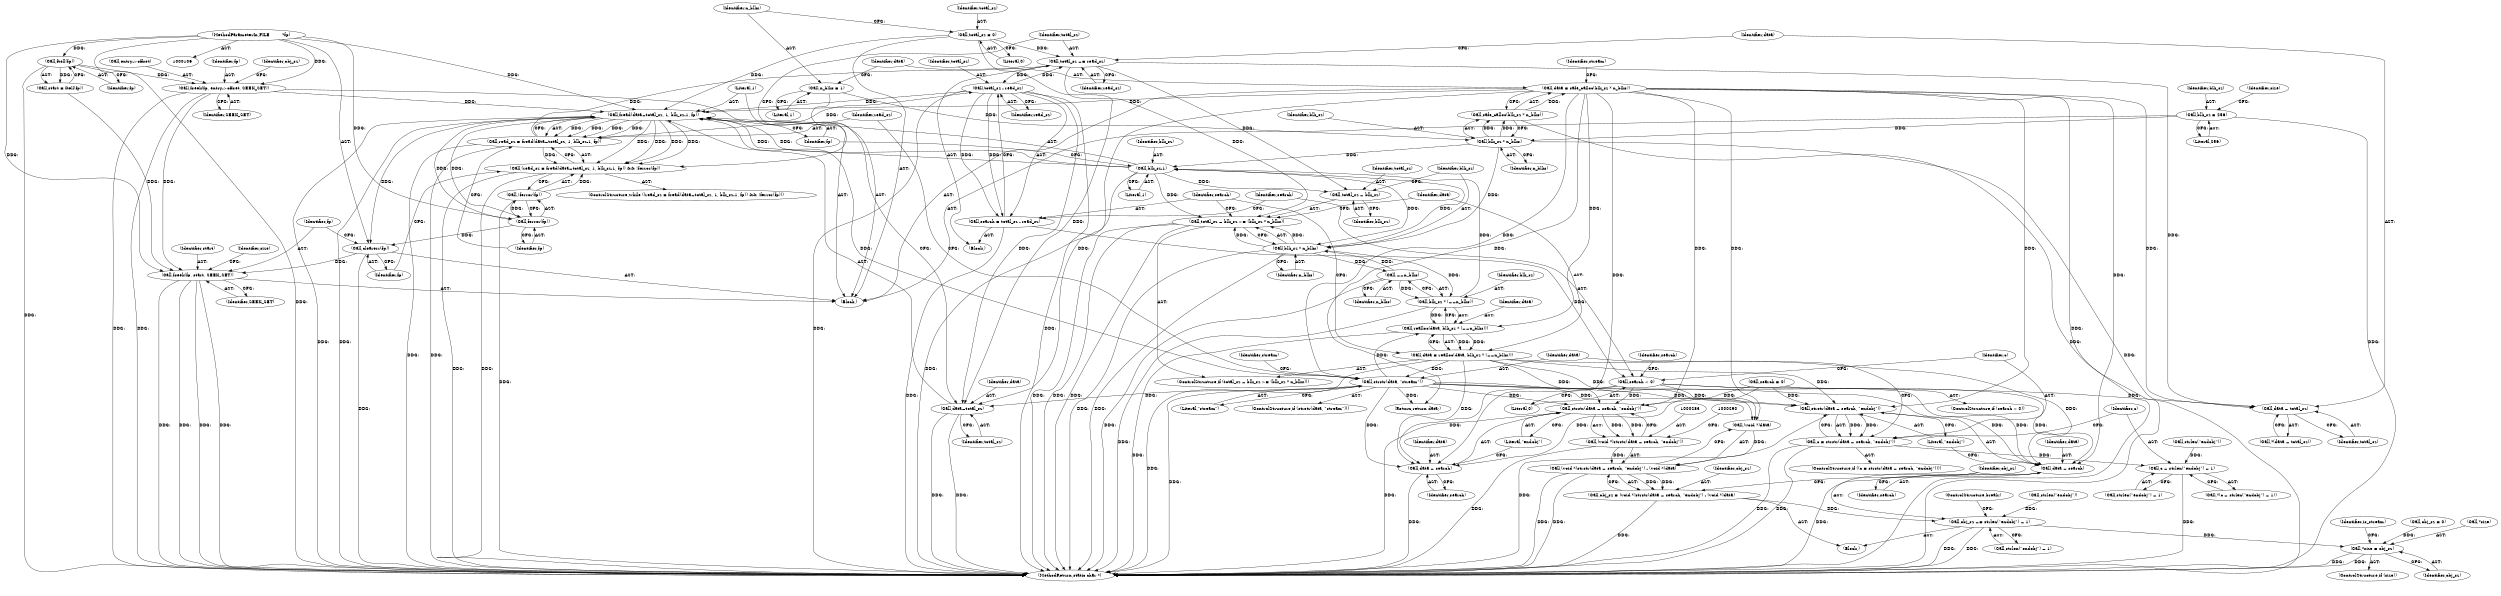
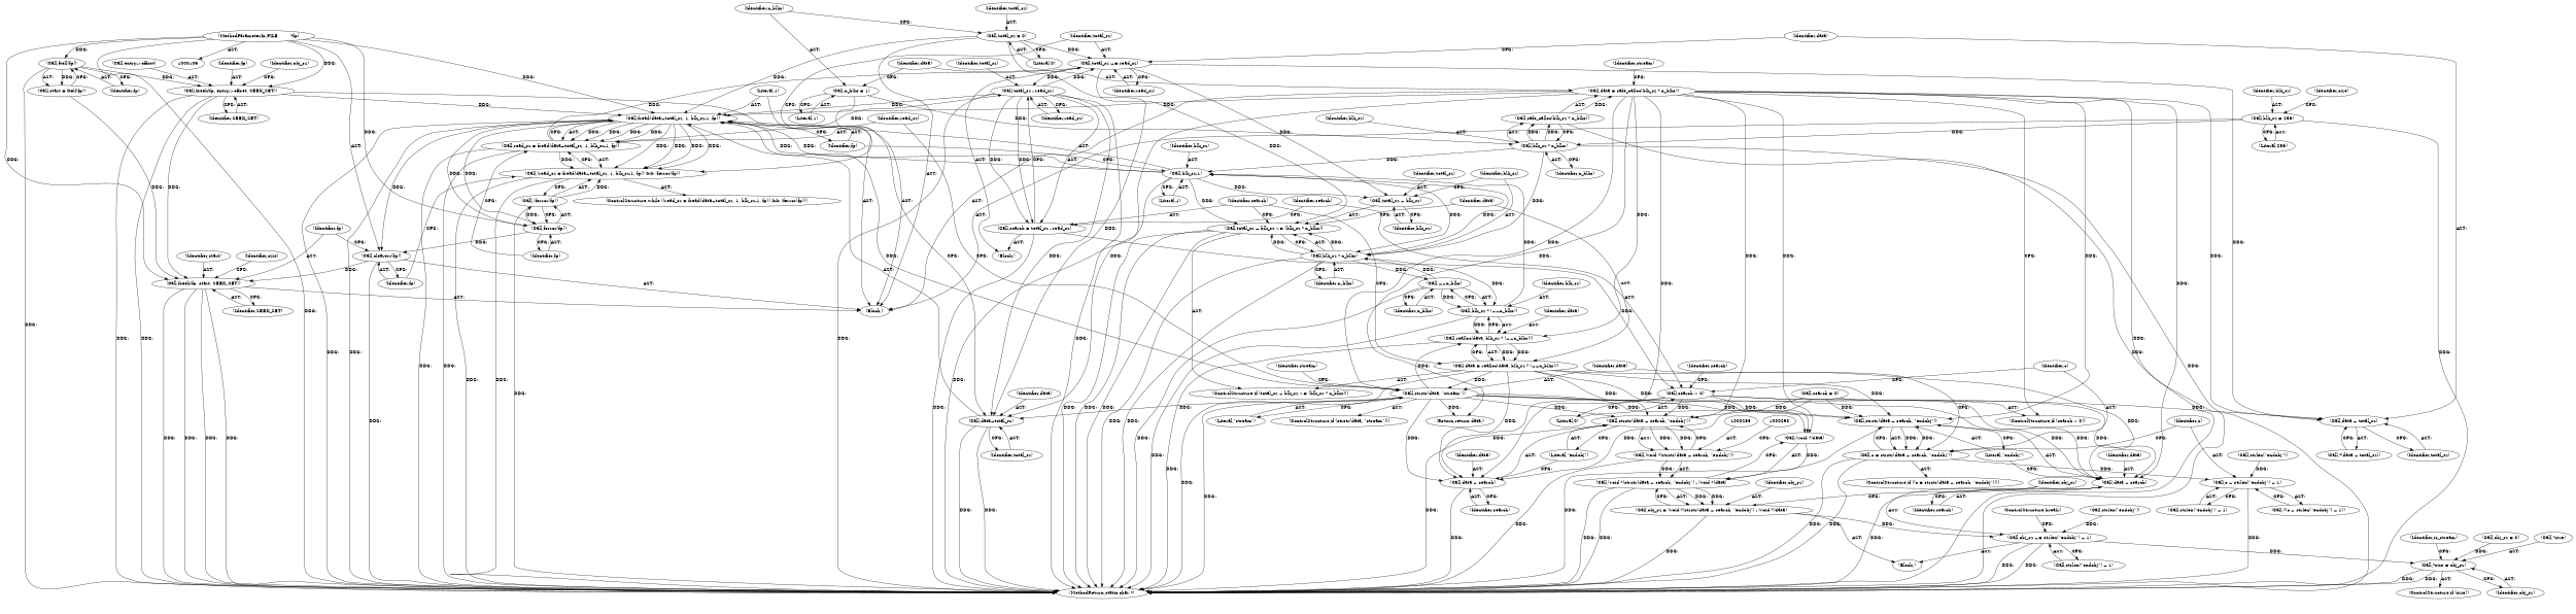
  digraph {
    n1 [label="(Call,total_sz += read_sz)"]
    n2 [label="(Call,total_sz - read_sz)"]
    n3 [label="(Call,data + total_sz)"]
    n4 [label="(Call,total_sz + blk_sz >= (blk_sz * n_blks))"]
    n5 [label="(Call,total_sz + blk_sz)"]
    n6 [label="(Block,)"]
    n7 [label="(Identifier,read_sz)"]
    n8 [label="(Call,fread(data+total_sz, 1, blk_sz-1, fp))"]
    n9 [label="(MethodReturn,static char *)"]
    n10 [label="(Call,data+total_sz)"]
    n11 [label="(Call,search = total_sz - read_sz)"]
    n12 [label="(Identifier,read_sz)"]
    n13 [label="(Call,*(data + total_sz))"]
    n14 [label="(Identifier,total_sz)"]
    n15 [label="(ControlStructure,if (total_sz + blk_sz >= (blk_sz * n_blks)))"]
    n16 [label="(Call,blk_sz * n_blks)"]
    n17 [label="(Identifier,blk_sz)"]
    n18 [label="(Call,read_sz = fread(data+total_sz, 1, blk_sz-1, fp))"]
    n19 [label="(Call,(read_sz = fread(data+total_sz, 1, blk_sz-1, fp)) && !ferror(fp))"]
    n20 [label="(Call,ferror(fp))"]
    n21 [label="(Call,clearerr(fp))"]
    n22 [label="(Identifier,fp)"]
    n23 [label="(Call,!ferror(fp))"]
    n24 [label="(ControlStructure,while ((read_sz = fread(data+total_sz, 1, blk_sz-1, fp)) && !ferror(fp)))"]
    n25 [label="(Identifier,fp)"]
    n26 [label="(Block,)"]
    n27 [label="(Call,fseek(fp, start, SEEK_SET))"]
    n28 [label="(Identifier,fp)"]
    n29 [label="(Call,blk_sz-1)"]
    n30 [label="(Call,strstr(data, \"stream\"))"]
    n31 [label="(Call,realloc(data, blk_sz * (++n_blks)))"]
    n32 [label="(Call,strstr(data + search, \"endobj\"))"]
    n33 [label="(Call,data + search)"]
    n34 [label="(Call,strstr(data + search, \"endobj\"))"]
    n35 [label="(Call,data + search)"]
    n36 [label="(Literal,\"stream\")"]
    n37 [label="(ControlStructure,if (strstr(data, \"stream\")))"]
    n38 [label="(Return,return data;)"]
    n39 [label="(Call,(void *)data)"]
    n40 [label="(Call,data = realloc(data, blk_sz * (++n_blks)))"]
    n41 [label="(Call,blk_sz * (++n_blks))"]
    n42 [label="(Identifier,total_sz)"]
    n43 [label="(Call,c = strstr(data + search, \"endobj\"))"]
    n44 [label="(Literal,\"endobj\")"]
    n45 [label="(Identifier,search)"]
    n46 [label="(Call,(void *)strstr(data + search, \"endobj\"))"]
    n47 [label="(Literal,\"endobj\")"]
    n48 [label="(Identifier,search)"]
    n49 [label="(Call,(void *)strstr(data + search, \"endobj\") - (void *)data)"]
    n50 [label="(Call,++n_blks)"]
    n51 [label="(Call,data = safe_calloc(blk_sz * n_blks))"]
    n52 [label="(Call,safe_calloc(blk_sz * n_blks))"]
    n53 [label="(Call,blk_sz * n_blks)"]
    n54 [label="(Identifier,n_blks)"]
    n55 [label="(Identifier,n_blks)"]
    n56 [label="(Literal,1)"]
    n57 [label="(Call,blk_sz = 256)"]
    n58 [label="(Literal,256)"]
    n59 [label="(Call,n_blks = 1)"]
    n60 [label="(Literal,1)"]
    n61 [label="(Identifier,n_blks)"]
    n62 [label="(Call,search < 0)"]
    n63 [label="(Call,total_sz = 0)"]
    n64 [label="(Literal,0)"]
    n65 [label="(Call,fseek(fp, entry->offset, SEEK_SET))"]
    n66 [label="(Identifier,SEEK_SET)"]
    n67 [label="(Identifier,SEEK_SET)"]
    n68 [label="(Call,ftell(fp))"]
    n69 [label="(Identifier,fp)"]
    n70 [label="(Call,start = ftell(fp))"]
    n71 [label="(MethodParameterIn,FILE         *fp)"]
    1000106
    n73 [label="(Literal,0)"]
    n74 [label="(ControlStructure,if (search < 0))"]
    n75 [label="(Call,c + strlen(\"endobj\") + 1)"]
    n76 [label="(ControlStructure,if ((c = strstr(data + search, \"endobj\"))))"]
    n77 [label="(Call,strlen(\"endobj\") + 1)"]
    n78 [label="(Call,*(c + strlen(\"endobj\") + 1))"]
    n79 [label="(Call,obj_sz = (void *)strstr(data + search, \"endobj\") - (void *)data)"]
    n80 [label="(Call,obj_sz += strlen(\"endobj\") + 1)"]
    n81 [label="(Block,)"]
    n82 [label="(Call,*size = obj_sz)"]
    n83 [label="(Call,strlen(\"endobj\") + 1)"]
    n84 [label="(Identifier,obj_sz)"]
    n85 [label="(ControlStructure,if (size))"]
    n86 [label="(Identifier,c)"]
    n87 [label="(Identifier,search)"]
    n88 [label="(Identifier,is_stream)"]
    n89 [label="(Identifier,data)"]
    n90 [label="(Identifier,obj_sz)"]
    n91 [label="(Identifier,data)"]
    n92 [label="(Identifier,data)"]
    n93 [label="(Call,strlen(\"endobj\"))"]
    n94 [label="(Identifier,n_blks)"]
    n95 [label="(Identifier,blk_sz)"]
    n96 [label="(Identifier,data)"]
    n97 [label="(Identifier,obj_sz)"]
    n98 [label="(Call,entry->offset)"]
    n99 [label="(Identifier,data)"]
    n100 [label="(Identifier,total_sz)"]
    n101 [label="(Identifier,stream)"]
    n102 [label="(Identifier,fp)"]
    n103 [label="(Identifier,obj_sz)"]
    n104 [label="(Identifier,search)"]
    n105 [label="(Identifier,data)"]
    n106 [label="(ControlStructure,break;)"]
    n107 [label="(Identifier,blk_sz)"]
    n108 [label="(Identifier,size)"]
    n109 [label="(Call,strlen(\"endobj\"))"]
    n110 [label="(Identifier,data)"]
    n111 [label="(Identifier,total_sz)"]
    n112 [label="(Identifier,start)"]
    n113 [label="(Literal,1)"]
    n114 [label="(Identifier,blk_sz)"]
    n115 [label="(Call,obj_sz = 0)"]
    n116 [label="(Identifier,search)"]
    n117 [label="(Identifier,size)"]
    n118 [label="(Identifier,fp)"]
    n119 [label="(Identifier,blk_sz)"]
    n120 [label="(Identifier,blk_sz)"]
    n121 [label="(Identifier,c)"]
    n122 [label="(Identifier,data)"]
    n123 [label="(Identifier,read_sz)"]
    n124 [label="(Call,search = 0)"]
    n125 [label="(Identifier,stream)"]
    n126 [label="(Identifier,total_sz)"]
    n127 [label="(Call,*size)"]
    n128 [label="(Identifier,total_sz)"]
    1000283
    1000290
    n1 -> n2 [label="DDG: "]
    n1 -> n3 [label="DDG: "]
    n1 -> n4 [label="DDG: "]
    n1 -> n5 [label="DDG: "]
    n1 -> n6 [label="AST: "]
    n1 -> n7 [label="CFG: "]
    n2 -> n1 [label="DDG: "]
    n2 -> n8 [label="DDG: "]
    n2 -> n9 [label="DDG: "]
    n2 -> n9 [label="DDG: "]
    n2 -> n10 [label="DDG: "]
    n2 -> n11 [label="AST: "]
    n2 -> n11 [label="DDG: "]
    n2 -> n11 [label="DDG: "]
    n2 -> n12 [label="CFG: "]
    n3 -> n13 [label="AST: "]
    n3 -> n14 [label="CFG: "]
    n4 -> n9 [label="DDG: "]
    n4 -> n9 [label="DDG: "]
    n4 -> n9 [label="DDG: "]
    n4 -> n15 [label="AST: "]
    n4 -> n16 [label="CFG: "]
    n5 -> n4 [label="AST: "]
    n5 -> n17 [label="CFG: "]
    n7 -> n1 [label="AST: "]
    n8 -> n9 [label="DDG: "]
    n8 -> n9 [label="DDG: "]
    n8 -> n18 [label="AST: "]
    n8 -> n18 [label="DDG: "]
    n8 -> n18 [label="DDG: "]
    n8 -> n18 [label="DDG: "]
    n8 -> n18 [label="DDG: "]
    n8 -> n19 [label="DDG: "]
    n8 -> n19 [label="DDG: "]
    n8 -> n19 [label="DDG: "]
    n8 -> n19 [label="DDG: "]
    n8 -> n20 [label="DDG: "]
    n8 -> n21 [label="DDG: "]
    n8 -> n22 [label="CFG: "]
    n10 -> n8 [label="AST: "]
    n10 -> n9 [label="DDG: "]
    n10 -> n9 [label="DDG: "]
    n10 -> n42 [label="CFG: "]
    n11 -> n2 [label="CFG: "]
    n11 -> n6 [label="AST: "]
    n11 -> n9 [label="DDG: "]
    n11 -> n62 [label="DDG: "]
    n12 -> n2 [label="AST: "]
    n13 -> n3 [label="CFG: "]
    n14 -> n3 [label="AST: "]
    n16 -> n4 [label="AST: "]
    n16 -> n4 [label="DDG: "]
    n16 -> n4 [label="DDG: "]
    n16 -> n9 [label="DDG: "]
    n16 -> n9 [label="DDG: "]
    n16 -> n29 [label="DDG: "]
    n16 -> n41 [label="DDG: "]
    n16 -> n50 [label="DDG: "]
    n16 -> n55 [label="CFG: "]
    n17 -> n5 [label="AST: "]
    n18 -> n1 [label="DDG: "]
    n18 -> n2 [label="DDG: "]
    n18 -> n8 [label="CFG: "]
    n18 -> n9 [label="DDG: "]
    n18 -> n9 [label="DDG: "]
    n18 -> n19 [label="AST: "]
    n18 -> n19 [label="DDG: "]
    n19 -> n9 [label="DDG: "]
    n19 -> n9 [label="DDG: "]
    n19 -> n18 [label="CFG: "]
    n19 -> n23 [label="CFG: "]
    n19 -> n24 [label="AST: "]
    n20 -> n8 [label="DDG: "]
    n20 -> n21 [label="DDG: "]
    n20 -> n23 [label="AST: "]
    n20 -> n23 [label="DDG: "]
    n20 -> n25 [label="CFG: "]
    n21 -> n9 [label="DDG: "]
    n21 -> n26 [label="AST: "]
    n21 -> n27 [label="DDG: "]
    n21 -> n28 [label="CFG: "]
    n22 -> n8 [label="AST: "]
    n22 -> n29 [label="CFG: "]
    n23 -> n9 [label="DDG: "]
    n23 -> n19 [label="AST: "]
    n23 -> n19 [label="DDG: "]
    n23 -> n20 [label="CFG: "]
    n25 -> n18 [label="CFG: "]
    n25 -> n20 [label="AST: "]
    n27 -> n9 [label="DDG: "]
    n27 -> n9 [label="DDG: "]
    n27 -> n9 [label="DDG: "]
    n27 -> n9 [label="DDG: "]
    n27 -> n26 [label="AST: "]
    n27 -> n67 [label="CFG: "]
    n28 -> n19 [label="CFG: "]
    n28 -> n21 [label="AST: "]
    n29 -> n4 [label="DDG: "]
    n29 -> n5 [label="DDG: "]
    n29 -> n8 [label="AST: "]
    n29 -> n8 [label="DDG: "]
    n29 -> n8 [label="DDG: "]
    n29 -> n9 [label="DDG: "]
    n29 -> n16 [label="DDG: "]
    n29 -> n56 [label="CFG: "]
    n30 -> n3 [label="DDG: "]
    n30 -> n8 [label="DDG: "]
    n30 -> n9 [label="DDG: "]
    n30 -> n10 [label="DDG: "]
    n30 -> n31 [label="DDG: "]
    n30 -> n32 [label="DDG: "]
    n30 -> n33 [label="DDG: "]
    n30 -> n34 [label="DDG: "]
    n30 -> n35 [label="DDG: "]
    n30 -> n36 [label="CFG: "]
    n30 -> n37 [label="AST: "]
    n30 -> n38 [label="DDG: "]
    n30 -> n39 [label="DDG: "]
    n31 -> n9 [label="DDG: "]
    n31 -> n40 [label="AST: "]
    n31 -> n40 [label="DDG: "]
    n31 -> n40 [label="DDG: "]
    n31 -> n41 [label="CFG: "]
    n32 -> n9 [label="DDG: "]
    n32 -> n43 [label="AST: "]
    n32 -> n43 [label="DDG: "]
    n32 -> n43 [label="DDG: "]
    n32 -> n44 [label="CFG: "]
    n33 -> n9 [label="DDG: "]
    n33 -> n32 [label="AST: "]
    n33 -> n45 [label="CFG: "]
    n34 -> n9 [label="DDG: "]
    n34 -> n46 [label="AST: "]
    n34 -> n46 [label="DDG: "]
    n34 -> n46 [label="DDG: "]
    n34 -> n47 [label="CFG: "]
    n35 -> n9 [label="DDG: "]
    n35 -> n34 [label="AST: "]
    n35 -> n48 [label="CFG: "]
    n36 -> n30 [label="AST: "]
    n39 -> n49 [label="AST: "]
    n39 -> n49 [label="DDG: "]
    n40 -> n9 [label="DDG: "]
    n40 -> n15 [label="AST: "]
    n40 -> n30 [label="DDG: "]
    n40 -> n31 [label="CFG: "]
    n40 -> n32 [label="DDG: "]
    n40 -> n33 [label="DDG: "]
    n40 -> n34 [label="DDG: "]
    n40 -> n35 [label="DDG: "]
    n40 -> n39 [label="DDG: "]
    n41 -> n9 [label="DDG: "]
    n41 -> n29 [label="DDG: "]
    n41 -> n31 [label="AST: "]
    n41 -> n31 [label="DDG: "]
    n41 -> n50 [label="CFG: "]
    n42 -> n10 [label="AST: "]
    n43 -> n9 [label="DDG: "]
    n43 -> n9 [label="DDG: "]
    n43 -> n32 [label="CFG: "]
    n43 -> n75 [label="DDG: "]
    n43 -> n76 [label="AST: "]
    n44 -> n32 [label="AST: "]
    n44 -> n33 [label="CFG: "]
    n45 -> n33 [label="AST: "]
    n46 -> n9 [label="DDG: "]
    n46 -> n34 [label="CFG: "]
    n46 -> n49 [label="AST: "]
    n46 -> n49 [label="DDG: "]
    n47 -> n34 [label="AST: "]
    n47 -> n35 [label="CFG: "]
    n48 -> n35 [label="AST: "]
    n49 -> n9 [label="DDG: "]
    n49 -> n9 [label="DDG: "]
    n49 -> n39 [label="CFG: "]
    n49 -> n79 [label="AST: "]
    n49 -> n79 [label="DDG: "]
    n49 -> n79 [label="DDG: "]
    n50 -> n9 [label="DDG: "]
    n50 -> n16 [label="DDG: "]
    n50 -> n41 [label="AST: "]
    n50 -> n41 [label="DDG: "]
    n50 -> n61 [label="CFG: "]
    n51 -> n3 [label="DDG: "]
    n51 -> n8 [label="DDG: "]
    n51 -> n9 [label="DDG: "]
    n51 -> n10 [label="DDG: "]
    n51 -> n26 [label="AST: "]
    n51 -> n30 [label="DDG: "]
    n51 -> n31 [label="DDG: "]
    n51 -> n32 [label="DDG: "]
    n51 -> n33 [label="DDG: "]
    n51 -> n34 [label="DDG: "]
    n51 -> n35 [label="DDG: "]
    n51 -> n38 [label="DDG: "]
    n51 -> n39 [label="DDG: "]
-   n51 -> n52 [label="CFG: "]
+   n51 -> n74 [label="CFG: "]
    n52 -> n9 [label="DDG: "]
    n52 -> n51 [label="AST: "]
    n52 -> n51 [label="DDG: "]
    n52 -> n53 [label="CFG: "]
    n53 -> n9 [label="DDG: "]
    n53 -> n16 [label="DDG: "]
    n53 -> n29 [label="DDG: "]
    n53 -> n52 [label="AST: "]
    n53 -> n52 [label="DDG: "]
    n53 -> n52 [label="DDG: "]
    n53 -> n54 [label="CFG: "]
    n54 -> n53 [label="AST: "]
    n55 -> n16 [label="AST: "]
    n56 -> n29 [label="AST: "]
    n57 -> n9 [label="DDG: "]
    n57 -> n26 [label="AST: "]
    n57 -> n53 [label="DDG: "]
    n57 -> n58 [label="CFG: "]
    n58 -> n57 [label="AST: "]
    n59 -> n26 [label="AST: "]
    n59 -> n53 [label="DDG: "]
    n59 -> n60 [label="CFG: "]
    n60 -> n59 [label="AST: "]
    n61 -> n50 [label="AST: "]
    n62 -> n32 [label="DDG: "]
    n62 -> n33 [label="DDG: "]
    n62 -> n34 [label="DDG: "]
    n62 -> n35 [label="DDG: "]
    n62 -> n73 [label="CFG: "]
    n62 -> n74 [label="AST: "]
    n63 -> n1 [label="DDG: "]
    n63 -> n8 [label="DDG: "]
    n63 -> n10 [label="DDG: "]
    n63 -> n26 [label="AST: "]
    n63 -> n64 [label="CFG: "]
    n64 -> n63 [label="AST: "]
    n65 -> n8 [label="DDG: "]
    n65 -> n9 [label="DDG: "]
    n65 -> n9 [label="DDG: "]
    n65 -> n26 [label="AST: "]
    n65 -> n27 [label="DDG: "]
    n65 -> n66 [label="CFG: "]
    n66 -> n65 [label="AST: "]
    n67 -> n27 [label="AST: "]
    n68 -> n9 [label="DDG: "]
    n68 -> n65 [label="DDG: "]
    n68 -> n69 [label="CFG: "]
    n68 -> n70 [label="AST: "]
    n68 -> n70 [label="DDG: "]
    n69 -> n68 [label="AST: "]
    n70 -> n27 [label="DDG: "]
    n70 -> n68 [label="CFG: "]
    n71 -> n8 [label="DDG: "]
    n71 -> n9 [label="DDG: "]
    n71 -> n20 [label="DDG: "]
    n71 -> n21 [label="AST: "]
    n71 -> n27 [label="DDG: "]
    n71 -> n65 [label="DDG: "]
    n71 -> n68 [label="DDG: "]
    n71 -> 1000106 [label="AST: "]
    n73 -> n62 [label="AST: "]
    n75 -> n9 [label="DDG: "]
    n75 -> n77 [label="CFG: "]
    n75 -> n78 [label="AST: "]
    n77 -> n75 [label="AST: "]
    n78 -> n75 [label="CFG: "]
    n79 -> n9 [label="DDG: "]
    n79 -> n49 [label="CFG: "]
    n79 -> n80 [label="DDG: "]
    n79 -> n81 [label="AST: "]
    n80 -> n9 [label="DDG: "]
    n80 -> n9 [label="DDG: "]
    n80 -> n81 [label="AST: "]
    n80 -> n82 [label="DDG: "]
    n80 -> n83 [label="CFG: "]
    n82 -> n9 [label="DDG: "]
    n82 -> n9 [label="DDG: "]
    n82 -> n84 [label="CFG: "]
    n82 -> n85 [label="AST: "]
    n83 -> n80 [label="AST: "]
    n84 -> n82 [label="AST: "]
    n86 -> n43 [label="AST: "]
    n86 -> n62 [label="CFG: "]
    n87 -> n4 [label="CFG: "]
    n87 -> n11 [label="AST: "]
    n87 -> n40 [label="CFG: "]
    n88 -> n82 [label="CFG: "]
    n89 -> n10 [label="AST: "]
    n90 -> n79 [label="AST: "]
    n91 -> n51 [label="AST: "]
    n91 -> n59 [label="CFG: "]
    n92 -> n33 [label="AST: "]
    n93 -> n75 [label="DDG: "]
    n94 -> n59 [label="AST: "]
    n94 -> n63 [label="CFG: "]
    n95 -> n5 [label="CFG: "]
    n95 -> n16 [label="AST: "]
    n96 -> n1 [label="CFG: "]
    n96 -> n3 [label="AST: "]
    n97 -> n79 [label="CFG: "]
    n97 -> n80 [label="AST: "]
    n98 -> n65 [label="AST: "]
    n99 -> n35 [label="AST: "]
    n100 -> n5 [label="AST: "]
    n101 -> n51 [label="CFG: "]
    n102 -> n65 [label="AST: "]
    n103 -> n65 [label="CFG: "]
    n104 -> n62 [label="CFG: "]
    n105 -> n31 [label="AST: "]
    n106 -> n80 [label="CFG: "]
    n107 -> n29 [label="AST: "]
    n108 -> n57 [label="CFG: "]
    n109 -> n80 [label="DDG: "]
    n110 -> n30 [label="AST: "]
    n110 -> n43 [label="CFG: "]
    n111 -> n1 [label="AST: "]
    n111 -> n19 [label="CFG: "]
    n112 -> n27 [label="AST: "]
    n113 -> n8 [label="AST: "]
    n113 -> n10 [label="CFG: "]
    n114 -> n57 [label="AST: "]
    n115 -> n82 [label="DDG: "]
    n116 -> n11 [label="CFG: "]
    n116 -> n62 [label="AST: "]
    n117 -> n27 [label="CFG: "]
    n118 -> n21 [label="CFG: "]
    n118 -> n27 [label="AST: "]
    n119 -> n53 [label="AST: "]
    n120 -> n41 [label="AST: "]
    n121 -> n43 [label="CFG: "]
    n121 -> n75 [label="AST: "]
    n122 -> n4 [label="CFG: "]
    n122 -> n40 [label="AST: "]
    n123 -> n18 [label="AST: "]
    n123 -> n30 [label="CFG: "]
    n124 -> n32 [label="DDG: "]
    n124 -> n33 [label="DDG: "]
    n124 -> n34 [label="DDG: "]
    n124 -> n35 [label="DDG: "]
    n125 -> n30 [label="CFG: "]
    n126 -> n63 [label="AST: "]
    n127 -> n82 [label="AST: "]
    n128 -> n2 [label="AST: "]
    1000283 -> n46 [label="AST: "]
    1000290 -> n46 [label="CFG: "]
  }
